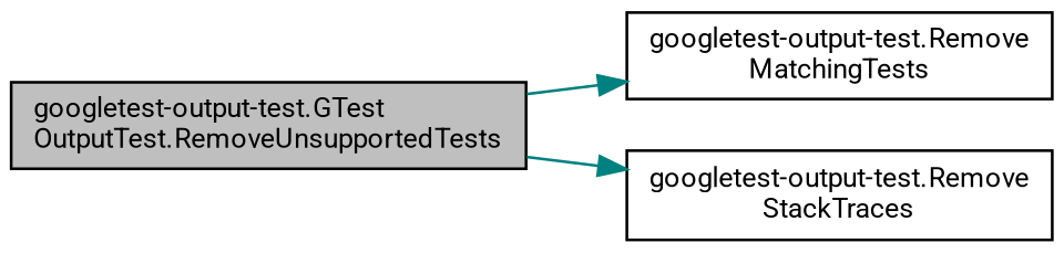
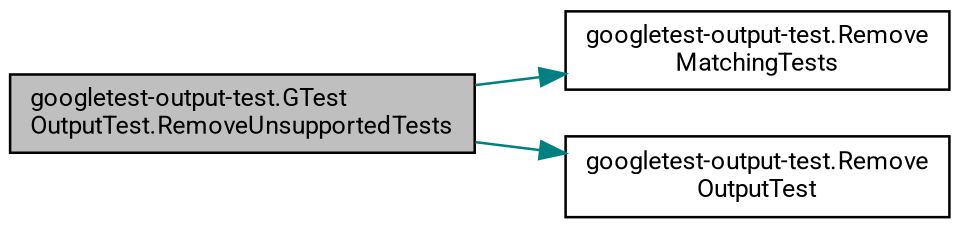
  digraph {
    rankdir=LR
    fontname=Roboto
    node [color=black fontname=Roboto fontsize=10 shape=record]
    edge [color=teal fontname=Roboto fontsize=10 labelfontname=Helvetica labelfontsize=10 style=solid]
    n1 [fillcolor=grey75 fontcolor=black height=0.2 label="googletest-output-test.GTest\lOutputTest.RemoveUnsupportedTests" style=filled width=0.4]
    n2 [height=0.2 label="googletest-output-test.Remove\lMatchingTests" width=0.4]
-   n3 [height=0.2 label="googletest-output-test.Remove\lStackTraces" width=0.4]
+   n3 [height=0.2 label="googletest-output-test.Remove\lOutputTest" width=0.4]
    n1 -> n2
    n1 -> n3
  }
